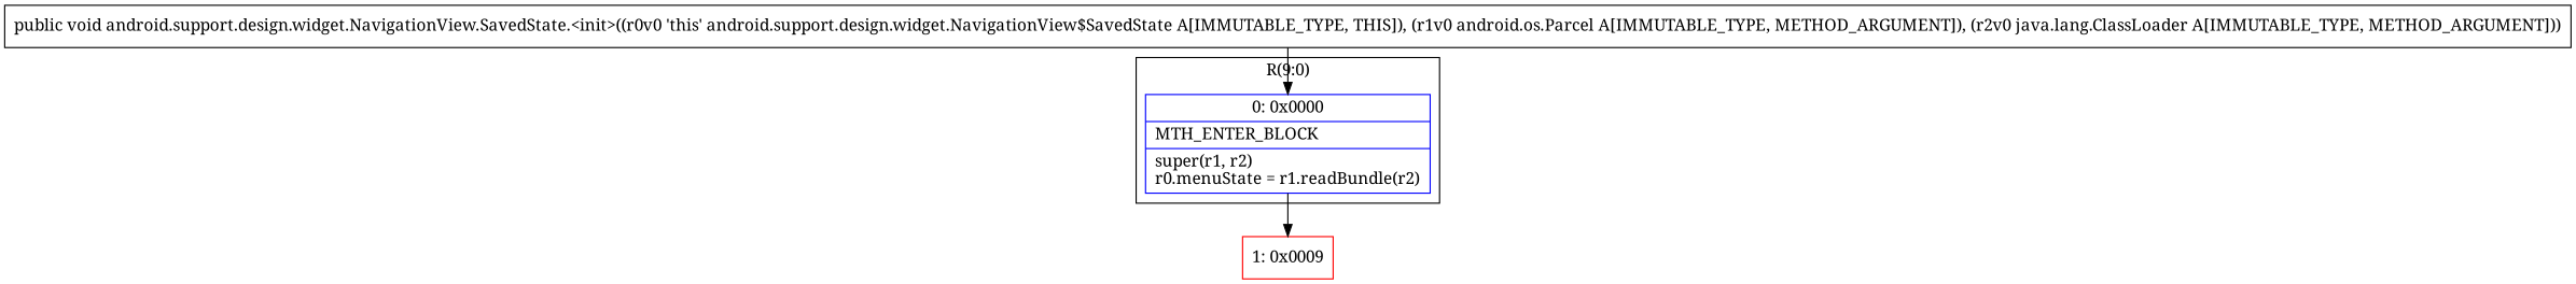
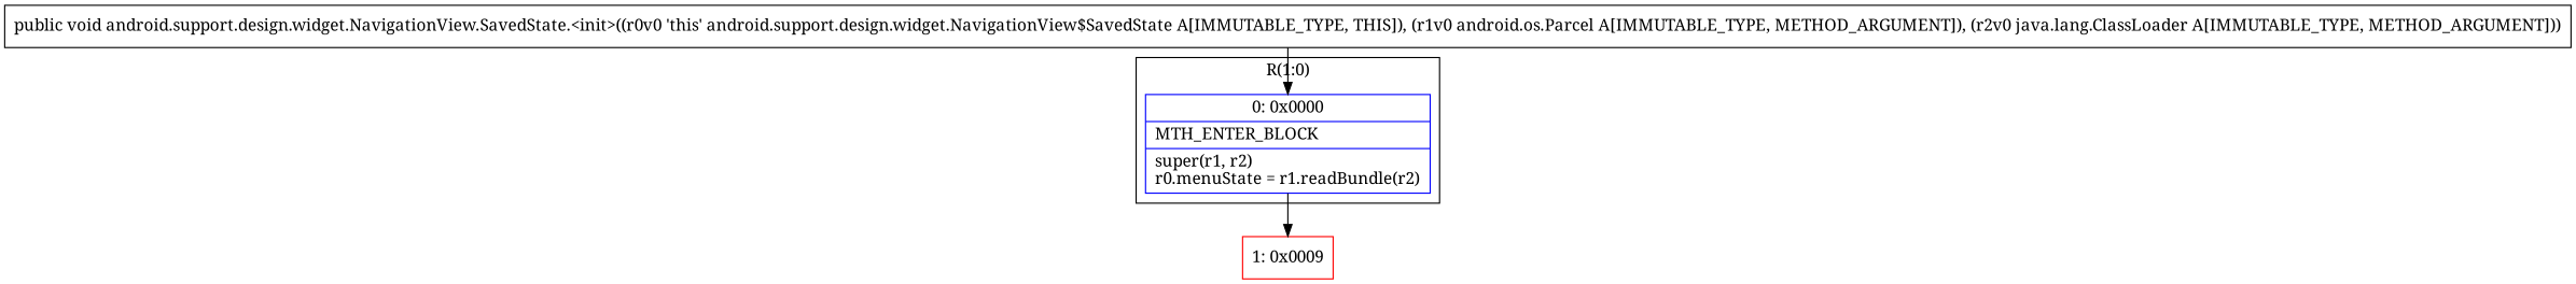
  digraph {
    fontname="Noto Serif"
    node [shape=record fontname="Noto Serif"]
    edge [fontname="Noto Serif"]
    n1 [color=blue label="{0\:\ 0x0000|MTH_ENTER_BLOCK\l|super(r1, r2)\lr0.menuState = r1.readBundle(r2)\l}"]
    n2 [color=red label="{1\:\ 0x0009}"]
    n3 [label="{public void android.support.design.widget.NavigationView.SavedState.\<init\>((r0v0 'this' android.support.design.widget.NavigationView$SavedState A[IMMUTABLE_TYPE, THIS]), (r1v0 android.os.Parcel A[IMMUTABLE_TYPE, METHOD_ARGUMENT]), (r2v0 java.lang.ClassLoader A[IMMUTABLE_TYPE, METHOD_ARGUMENT])) }"]
    subgraph cluster_1 {
-     label="R(9:0)"
+     label="R(1:0)"
      n1
    }
    n1 -> n2
    n3 -> n1
  }
